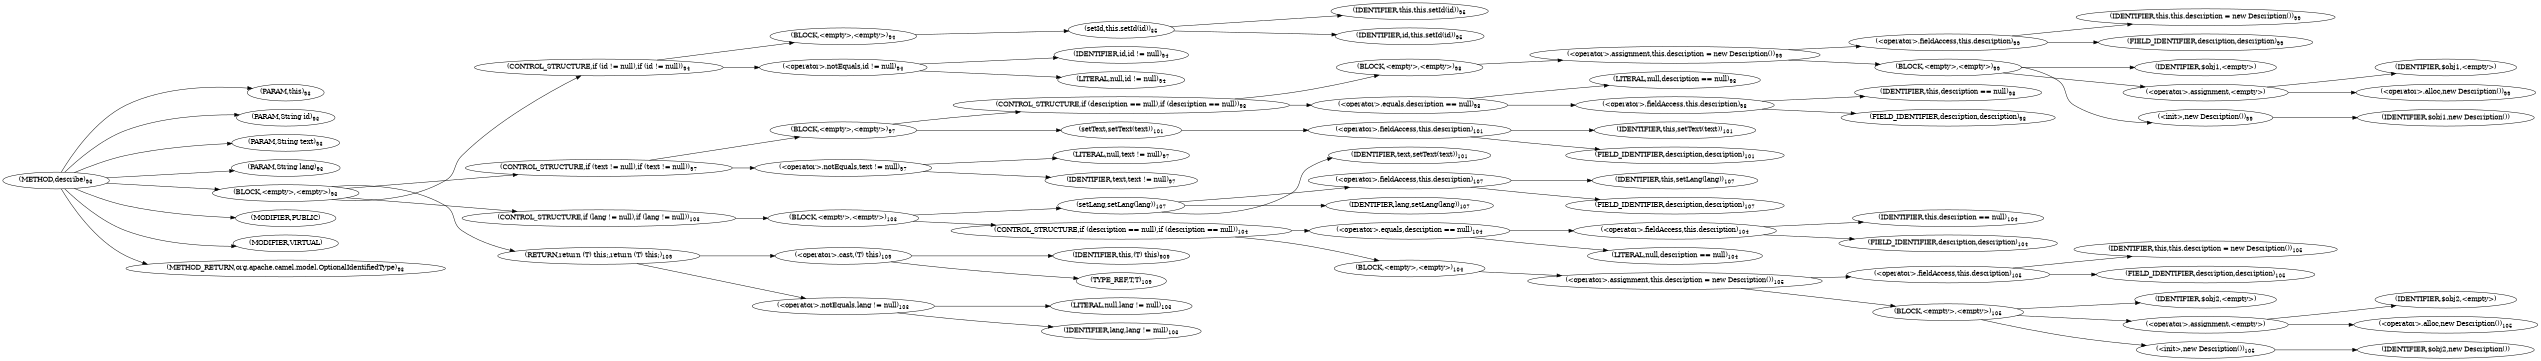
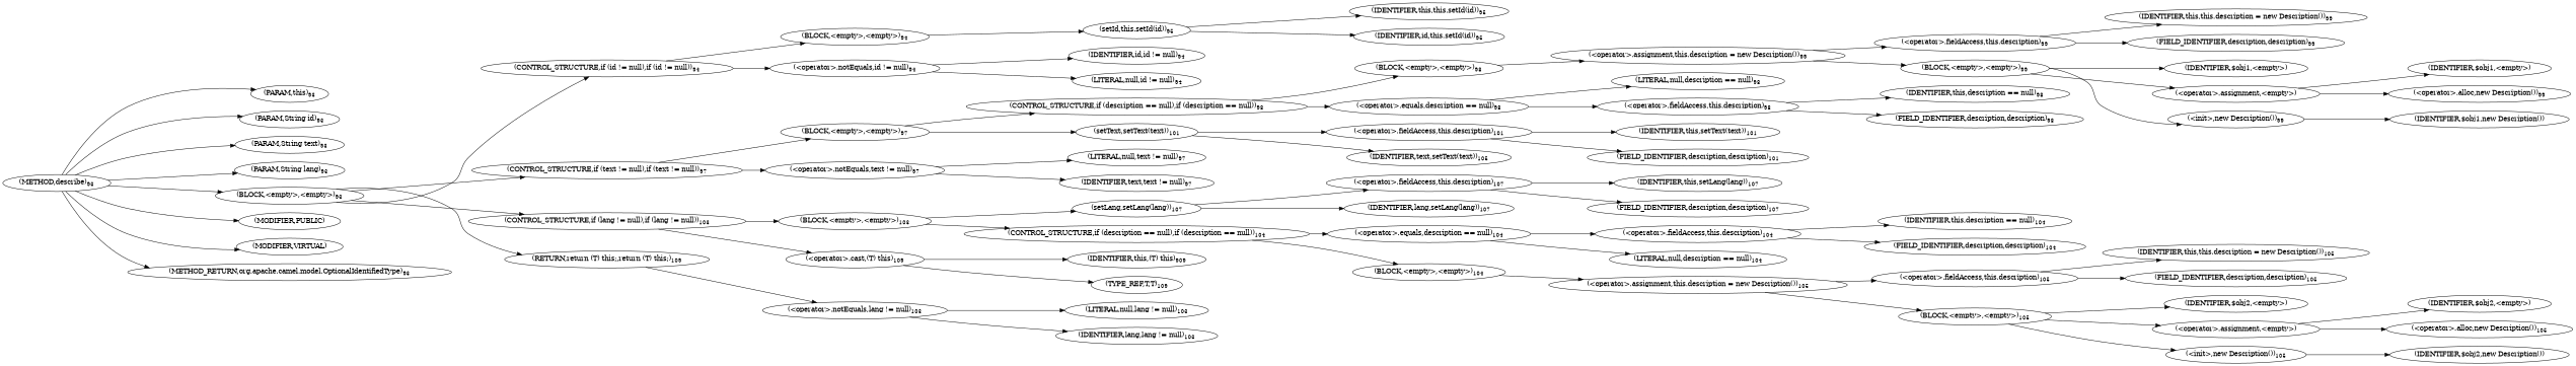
  digraph {
    rankdir=LR
    n1 [label=<(METHOD,describe)<SUB>93</SUB>>]
    n2 [label=<(PARAM,this)<SUB>93</SUB>>]
    n3 [label=<(PARAM,String id)<SUB>93</SUB>>]
    n4 [label=<(PARAM,String text)<SUB>93</SUB>>]
    n5 [label=<(PARAM,String lang)<SUB>93</SUB>>]
    n6 [label=<(BLOCK,&lt;empty&gt;,&lt;empty&gt;)<SUB>93</SUB>>]
    n7 [label=<(MODIFIER,PUBLIC)>]
    n8 [label=<(MODIFIER,VIRTUAL)>]
    n9 [label=<(METHOD_RETURN,org.apache.camel.model.OptionalIdentifiedType)<SUB>93</SUB>>]
    n10 [label=<(CONTROL_STRUCTURE,if (id != null),if (id != null))<SUB>94</SUB>>]
    n11 [label=<(CONTROL_STRUCTURE,if (text != null),if (text != null))<SUB>97</SUB>>]
    n12 [label=<(CONTROL_STRUCTURE,if (lang != null),if (lang != null))<SUB>103</SUB>>]
    n13 [label=<(RETURN,return (T) this;,return (T) this;)<SUB>109</SUB>>]
    n14 [label=<(&lt;operator&gt;.notEquals,id != null)<SUB>94</SUB>>]
    n15 [label=<(BLOCK,&lt;empty&gt;,&lt;empty&gt;)<SUB>94</SUB>>]
    n16 [label=<(&lt;operator&gt;.notEquals,text != null)<SUB>97</SUB>>]
    n17 [label=<(BLOCK,&lt;empty&gt;,&lt;empty&gt;)<SUB>97</SUB>>]
    n18 [label=<(BLOCK,&lt;empty&gt;,&lt;empty&gt;)<SUB>103</SUB>>]
    n19 [label=<(&lt;operator&gt;.notEquals,lang != null)<SUB>103</SUB>>]
    n20 [label=<(&lt;operator&gt;.cast,(T) this)<SUB>109</SUB>>]
    n21 [label=<(IDENTIFIER,id,id != null)<SUB>94</SUB>>]
    n22 [label=<(LITERAL,null,id != null)<SUB>94</SUB>>]
-   n23 [label=<(setId,this.setId(id))<SUB>35</SUB>>]
+   n23 [label=<(setId,this.setId(id))<SUB>95</SUB>>]
    n24 [label=<(IDENTIFIER,this,this.setId(id))<SUB>95</SUB>>]
    n25 [label=<(IDENTIFIER,id,this.setId(id))<SUB>95</SUB>>]
    n26 [label=<(IDENTIFIER,text,text != null)<SUB>97</SUB>>]
    n27 [label=<(LITERAL,null,text != null)<SUB>97</SUB>>]
    n28 [label=<(CONTROL_STRUCTURE,if (description == null),if (description == null))<SUB>98</SUB>>]
    n29 [label=<(setText,setText(text))<SUB>101</SUB>>]
    n30 [label=<(&lt;operator&gt;.equals,description == null)<SUB>98</SUB>>]
    n31 [label=<(BLOCK,&lt;empty&gt;,&lt;empty&gt;)<SUB>98</SUB>>]
    n32 [label=<(&lt;operator&gt;.fieldAccess,this.description)<SUB>101</SUB>>]
-   n33 [label=<(IDENTIFIER,text,setText(text))<SUB>101</SUB>>]
+   n33 [label=<(IDENTIFIER,text,setText(text))<SUB>105</SUB>>]
    n34 [label=<(&lt;operator&gt;.fieldAccess,this.description)<SUB>98</SUB>>]
    n35 [label=<(LITERAL,null,description == null)<SUB>98</SUB>>]
    n36 [label=<(&lt;operator&gt;.assignment,this.description = new Description())<SUB>99</SUB>>]
    n37 [label=<(IDENTIFIER,this,description == null)<SUB>98</SUB>>]
    n38 [label=<(FIELD_IDENTIFIER,description,description)<SUB>98</SUB>>]
    n39 [label=<(&lt;operator&gt;.fieldAccess,this.description)<SUB>99</SUB>>]
    n40 [label=<(BLOCK,&lt;empty&gt;,&lt;empty&gt;)<SUB>99</SUB>>]
    n41 [label=<(IDENTIFIER,this,this.description = new Description())<SUB>99</SUB>>]
    n42 [label=<(FIELD_IDENTIFIER,description,description)<SUB>99</SUB>>]
    n43 [label=<(&lt;operator&gt;.assignment,&lt;empty&gt;)>]
    n44 [label=<(&lt;init&gt;,new Description())<SUB>99</SUB>>]
    n45 [label=<(IDENTIFIER,$obj1,&lt;empty&gt;)>]
    n46 [label=<(IDENTIFIER,$obj1,&lt;empty&gt;)>]
    n47 [label=<(&lt;operator&gt;.alloc,new Description())<SUB>99</SUB>>]
    n48 [label=<(IDENTIFIER,$obj1,new Description())>]
    n49 [label=<(IDENTIFIER,this,setText(text))<SUB>101</SUB>>]
    n50 [label=<(FIELD_IDENTIFIER,description,description)<SUB>101</SUB>>]
    n51 [label=<(IDENTIFIER,lang,lang != null)<SUB>103</SUB>>]
    n52 [label=<(LITERAL,null,lang != null)<SUB>103</SUB>>]
    n53 [label=<(CONTROL_STRUCTURE,if (description == null),if (description == null))<SUB>104</SUB>>]
    n54 [label=<(setLang,setLang(lang))<SUB>107</SUB>>]
    n55 [label=<(&lt;operator&gt;.equals,description == null)<SUB>104</SUB>>]
    n56 [label=<(BLOCK,&lt;empty&gt;,&lt;empty&gt;)<SUB>104</SUB>>]
    n57 [label=<(&lt;operator&gt;.fieldAccess,this.description)<SUB>107</SUB>>]
    n58 [label=<(IDENTIFIER,lang,setLang(lang))<SUB>107</SUB>>]
    n59 [label=<(&lt;operator&gt;.fieldAccess,this.description)<SUB>104</SUB>>]
    n60 [label=<(LITERAL,null,description == null)<SUB>104</SUB>>]
    n61 [label=<(&lt;operator&gt;.assignment,this.description = new Description())<SUB>105</SUB>>]
    n62 [label=<(IDENTIFIER,this,description == null)<SUB>104</SUB>>]
    n63 [label=<(FIELD_IDENTIFIER,description,description)<SUB>104</SUB>>]
    n64 [label=<(&lt;operator&gt;.fieldAccess,this.description)<SUB>105</SUB>>]
    n65 [label=<(BLOCK,&lt;empty&gt;,&lt;empty&gt;)<SUB>105</SUB>>]
    n66 [label=<(IDENTIFIER,this,this.description = new Description())<SUB>105</SUB>>]
    n67 [label=<(FIELD_IDENTIFIER,description,description)<SUB>105</SUB>>]
    n68 [label=<(&lt;operator&gt;.assignment,&lt;empty&gt;)>]
    n69 [label=<(&lt;init&gt;,new Description())<SUB>105</SUB>>]
    n70 [label=<(IDENTIFIER,$obj2,&lt;empty&gt;)>]
    n71 [label=<(IDENTIFIER,$obj2,&lt;empty&gt;)>]
    n72 [label=<(&lt;operator&gt;.alloc,new Description())<SUB>105</SUB>>]
    n73 [label=<(IDENTIFIER,$obj2,new Description())>]
    n74 [label=<(IDENTIFIER,this,setLang(lang))<SUB>107</SUB>>]
    n75 [label=<(FIELD_IDENTIFIER,description,description)<SUB>107</SUB>>]
    n76 [label=<(TYPE_REF,T,T)<SUB>109</SUB>>]
    n77 [label=<(IDENTIFIER,this,(T) this)<SUB>909</SUB>>]
    n1 -> n2
    n1 -> n3
    n1 -> n4
    n1 -> n5
    n1 -> n6
    n1 -> n7
    n1 -> n8
    n1 -> n9
    n6 -> n10
    n6 -> n11
    n6 -> n12
    n6 -> n13
    n10 -> n14
    n10 -> n15
    n11 -> n16
    n11 -> n17
    n12 -> n18
    n13 -> n19
-   n13 -> n20
+   n12 -> n20
    n14 -> n21
    n14 -> n22
    n15 -> n23
    n16 -> n26
    n16 -> n27
    n17 -> n28
    n17 -> n29
    n18 -> n53
    n18 -> n54
    n19 -> n51
    n19 -> n52
    n20 -> n76
    n20 -> n77
    n23 -> n24
    n23 -> n25
    n28 -> n30
    n28 -> n31
    n29 -> n32
-   n54 -> n33
+   n29 -> n33
    n30 -> n34
    n30 -> n35
    n31 -> n36
    n32 -> n49
    n32 -> n50
    n34 -> n37
    n34 -> n38
    n36 -> n39
    n36 -> n40
    n39 -> n41
    n39 -> n42
    n40 -> n43
    n40 -> n44
    n40 -> n45
    n43 -> n46
    n43 -> n47
    n44 -> n48
    n53 -> n55
    n53 -> n56
    n54 -> n57
    n54 -> n58
    n55 -> n59
    n55 -> n60
    n56 -> n61
    n57 -> n74
    n57 -> n75
    n59 -> n62
    n59 -> n63
    n61 -> n64
    n61 -> n65
    n64 -> n66
    n64 -> n67
    n65 -> n68
    n65 -> n69
    n65 -> n70
    n68 -> n71
    n68 -> n72
    n69 -> n73
  }
